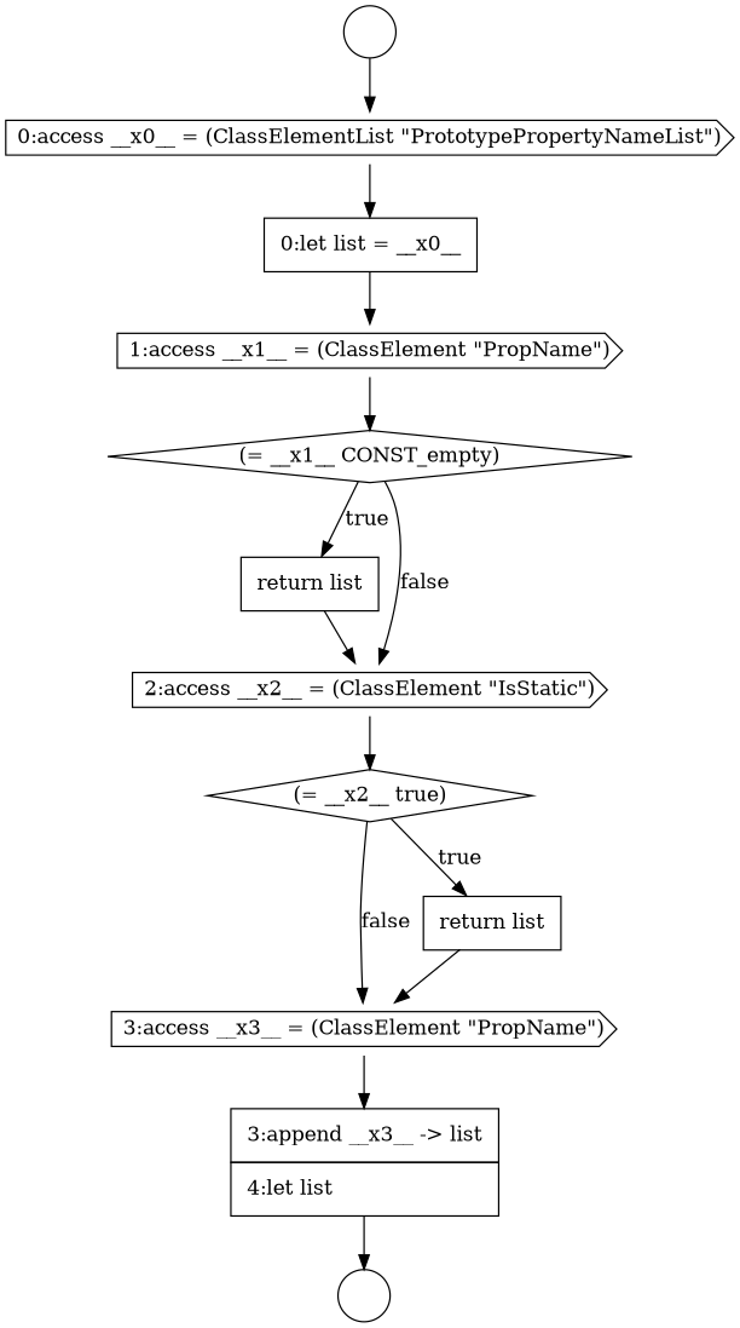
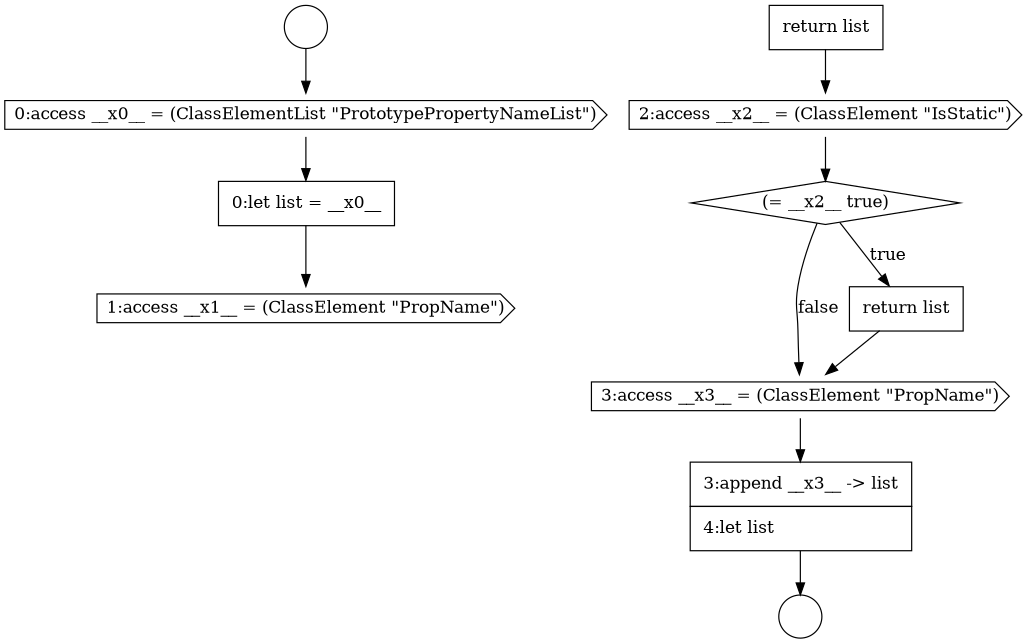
  digraph {
    node [color=black fillcolor=white shape=cds style=filled]
    edge [color=black]
    n1 [label=" " shape=circle]
    n2 [label=<<font color="black">0:access __x0__ = (ClassElementList &quot;PrototypePropertyNameList&quot;)</font>>]
    n3 [label=<<font color="black">     <table border="0" cellborder="1" cellspacing="0" cellpadding="10">       <tr><td align="left">0:let list = __x0__</td></tr>     </table>   </font>> margin=0 shape=none]
    n4 [label=" " shape=circle]
    n5 [label=<<font color="black">     <table border="0" cellborder="1" cellspacing="0" cellpadding="10">       <tr><td align="left">3:append __x3__ -&gt; list</td></tr>       <tr><td align="left">4:let list</td></tr>     </table>   </font>> margin=0 shape=none]
-   n6 [label=<<font color="black">(= __x1__ CONST_empty)</font>> shape=diamond]
    n7 [label=<<font color="black">     <table border="0" cellborder="1" cellspacing="0" cellpadding="10">       <tr><td align="left">return list</td></tr>     </table>   </font>> margin=0 shape=none]
    n8 [label=<<font color="black">2:access __x2__ = (ClassElement &quot;IsStatic&quot;)</font>>]
    n9 [label=<<font color="black">(= __x2__ true)</font>> shape=diamond]
    n10 [label=<<font color="black">3:access __x3__ = (ClassElement &quot;PropName&quot;)</font>>]
    n11 [label=<<font color="black">1:access __x1__ = (ClassElement &quot;PropName&quot;)</font>>]
    n12 [label=<<font color="black">     <table border="0" cellborder="1" cellspacing="0" cellpadding="10">       <tr><td align="left">return list</td></tr>     </table>   </font>> margin=0 shape=none]
    n1 -> n2
    n2 -> n3
    n3 -> n11
    n5 -> n4
-   n6 -> n7 [label=<<font color="black">true</font>>]
-   n6 -> n8 [label=<<font color="black">false</font>>]
    n7 -> n8
    n8 -> n9
    n9 -> n10 [label=<<font color="black">false</font>>]
    n9 -> n12 [label=<<font color="black">true</font>>]
    n10 -> n5
-   n11 -> n6
    n12 -> n10
  }
